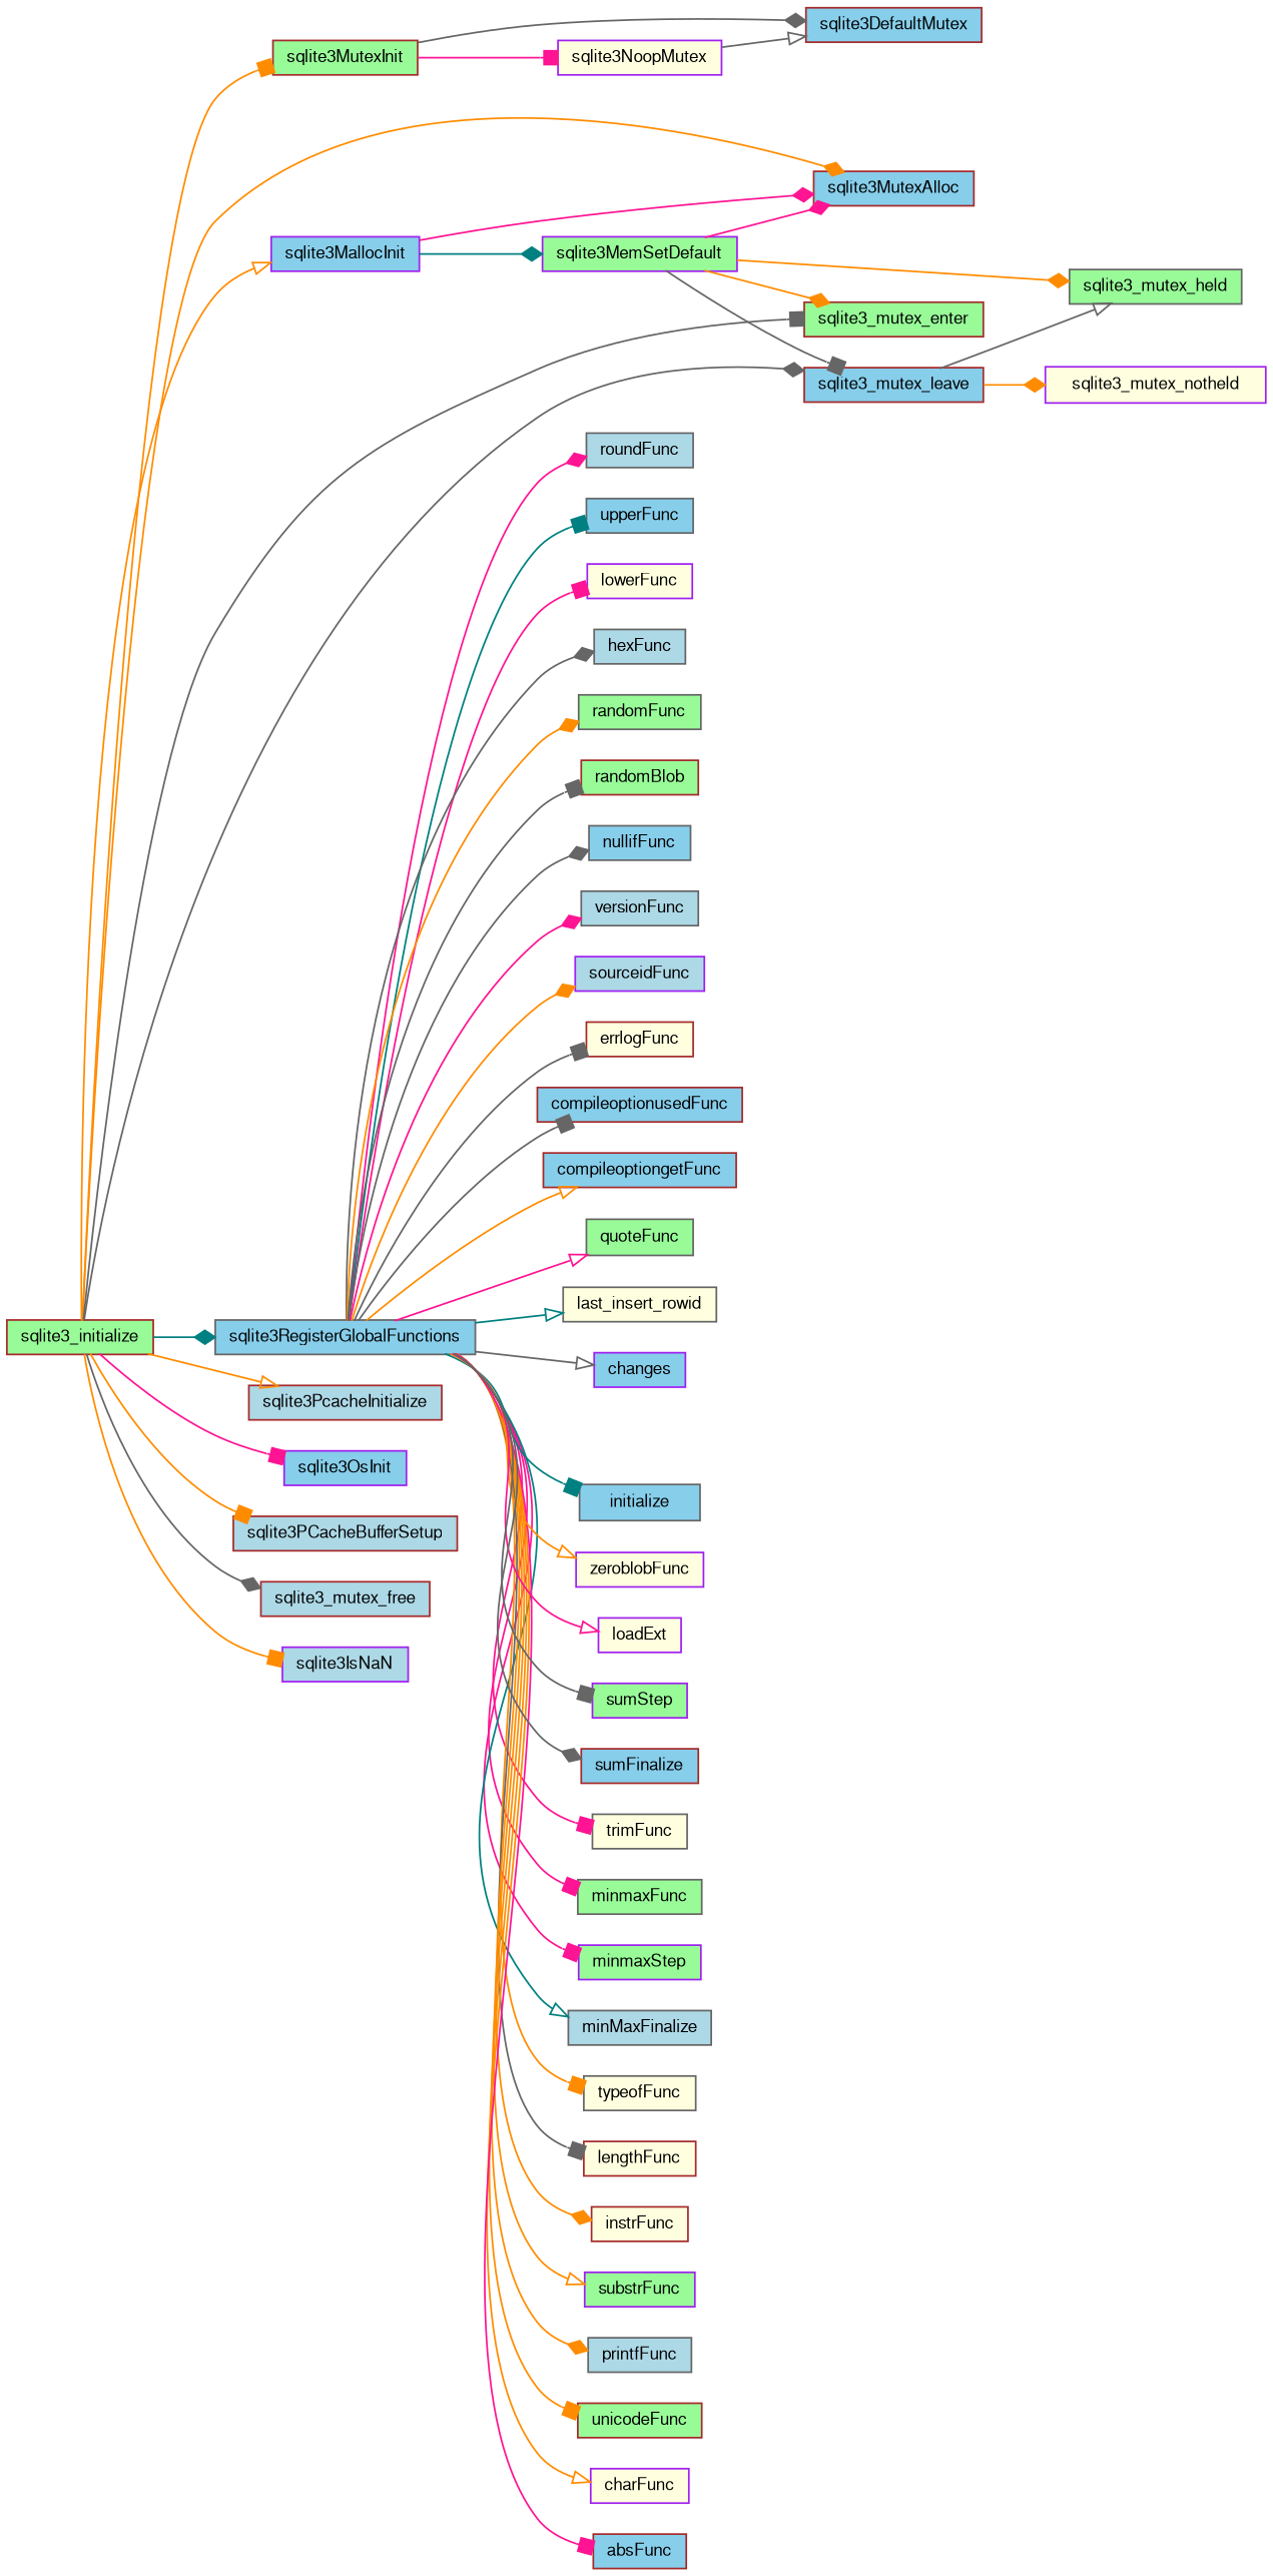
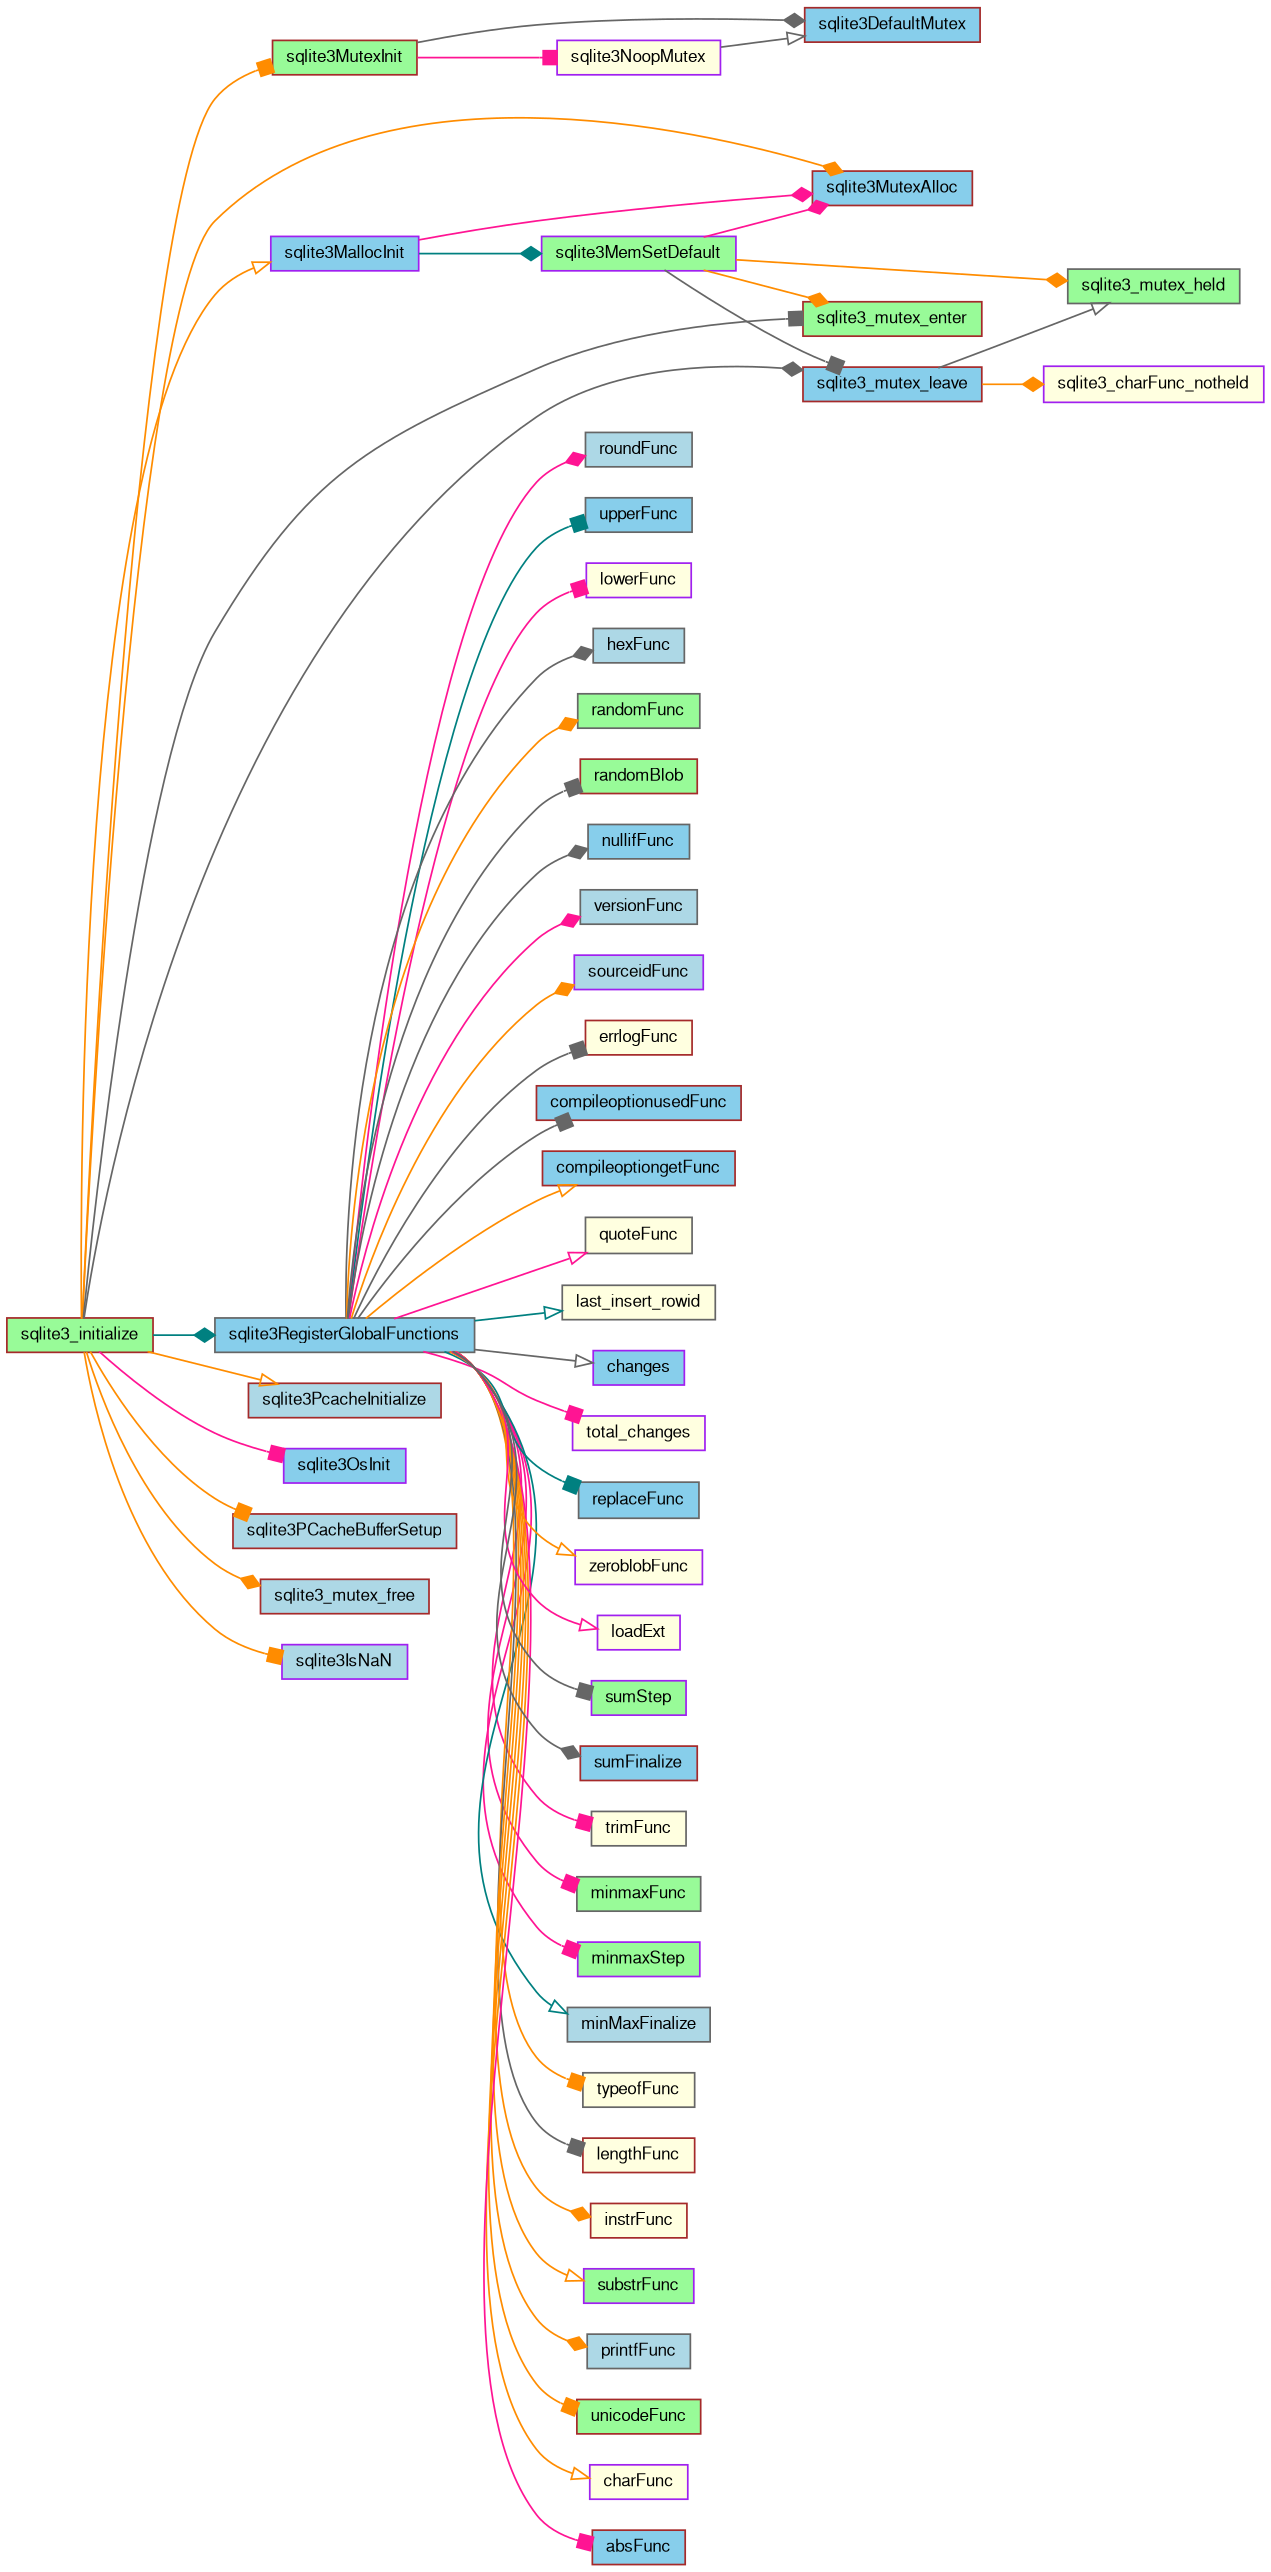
  digraph {
    rankdir=LR
    node [color=brown fillcolor=skyblue fontname=FreeSans fontsize=10 shape=record style=filled]
    edge [arrowhead=box color=darkorange fontname=FreeSans fontsize=10 labelfontname=FreeSans labelfontsize=10 style=solid]
    n1 [fillcolor=palegreen fontcolor=black height=0.2 label=sqlite3_initialize width=0.4]
    n2 [fillcolor=palegreen height=0.2 label=sqlite3MutexInit width=0.4]
    n3 [height=0.2 label=sqlite3MutexAlloc width=0.4]
    n4 [fillcolor=palegreen height=0.2 label=sqlite3_mutex_enter width=0.4]
    n5 [color=purple height=0.2 label=sqlite3MallocInit width=0.4]
    n6 [height=0.2 label=sqlite3_mutex_leave width=0.4]
    n7 [color=gray40 height=0.2 label=sqlite3RegisterGlobalFunctions width=0.4]
    n8 [fillcolor=lightblue height=0.2 label=sqlite3PcacheInitialize width=0.4]
    n9 [color=purple height=0.2 label=sqlite3OsInit width=0.4]
    n10 [fillcolor=lightblue height=0.2 label=sqlite3PCacheBufferSetup width=0.4]
    n11 [fillcolor=lightblue height=0.2 label=sqlite3_mutex_free width=0.4]
    n12 [color=purple fillcolor=lightblue height=0.2 label=sqlite3IsNaN width=0.4]
    n13 [height=0.2 label=sqlite3DefaultMutex width=0.4]
    n14 [color=purple fillcolor=lightyellow height=0.2 label=sqlite3NoopMutex width=0.4]
    n15 [color=purple fillcolor=palegreen height=0.2 label=sqlite3MemSetDefault width=0.4]
    n16 [color=gray40 fillcolor=palegreen height=0.2 label=sqlite3_mutex_held width=0.4]
-   n17 [color=purple fillcolor=lightyellow height=0.2 label=sqlite3_mutex_notheld width=0.4]
+   n17 [color=purple fillcolor=lightyellow height=0.2 label=sqlite3_charFunc_notheld width=0.4]
    n18 [color=gray40 fillcolor=lightyellow height=0.2 label=trimFunc width=0.4]
    n19 [color=gray40 fillcolor=palegreen height=0.2 label=minmaxFunc width=0.4]
    n20 [color=purple fillcolor=palegreen height=0.2 label=minmaxStep width=0.4]
    n21 [color=gray40 fillcolor=lightblue height=0.2 label=minMaxFinalize width=0.4]
    n22 [color=gray40 fillcolor=lightyellow height=0.2 label=typeofFunc width=0.4]
    n23 [fillcolor=lightyellow height=0.2 label=lengthFunc width=0.4]
    n24 [fillcolor=lightyellow height=0.2 label=instrFunc width=0.4]
    n25 [color=purple fillcolor=palegreen height=0.2 label=substrFunc width=0.4]
    n26 [color=gray40 fillcolor=lightblue height=0.2 label=printfFunc width=0.4]
    n27 [fillcolor=palegreen height=0.2 label=unicodeFunc width=0.4]
    n28 [color=purple fillcolor=lightyellow height=0.2 label=charFunc width=0.4]
    n29 [height=0.2 label=absFunc width=0.4]
    n30 [color=gray40 fillcolor=lightblue height=0.2 label=roundFunc width=0.4]
    n31 [color=gray40 height=0.2 label=upperFunc width=0.4]
    n32 [color=purple fillcolor=lightyellow height=0.2 label=lowerFunc width=0.4]
    n33 [color=gray40 fillcolor=lightblue height=0.2 label=hexFunc width=0.4]
    n34 [color=gray40 fillcolor=palegreen height=0.2 label=randomFunc width=0.4]
    n35 [fillcolor=palegreen height=0.2 label=randomBlob width=0.4]
    n36 [color=gray40 height=0.2 label=nullifFunc width=0.4]
    n37 [color=gray40 fillcolor=lightblue height=0.2 label=versionFunc width=0.4]
    n38 [color=purple fillcolor=lightblue height=0.2 label=sourceidFunc width=0.4]
    n39 [fillcolor=lightyellow height=0.2 label=errlogFunc width=0.4]
    n40 [height=0.2 label=compileoptionusedFunc width=0.4]
    n41 [height=0.2 label=compileoptiongetFunc width=0.4]
-   n42 [color=gray40 fillcolor=palegreen height=0.2 label=quoteFunc width=0.4]
+   n42 [color=gray40 fillcolor=lightyellow height=0.2 label=quoteFunc width=0.4]
    n43 [color=gray40 fillcolor=lightyellow height=0.2 label=last_insert_rowid width=0.4]
    n44 [color=purple height=0.2 label=changes width=0.4]
-   n46 [color=gray40 height=0.2 label=initialize width=0.4]
+   n45 [color=purple fillcolor=lightyellow height=0.2 label=total_changes width=0.4]
+   n46 [color=gray40 height=0.2 label=replaceFunc width=0.4]
    n47 [color=purple fillcolor=lightyellow height=0.2 label=zeroblobFunc width=0.4]
    n48 [color=purple fillcolor=lightyellow height=0.2 label=loadExt width=0.4]
    n49 [color=purple fillcolor=palegreen height=0.2 label=sumStep width=0.4]
    n50 [height=0.2 label=sumFinalize width=0.4]
    n1 -> n2
    n1 -> n3 [arrowhead=diamond]
    n1 -> n4 [color=gray40]
    n1 -> n5 [arrowhead=onormal]
    n1 -> n6 [arrowhead=diamond color=gray40]
    n1 -> n7 [arrowhead=diamond color=teal]
    n1 -> n8 [arrowhead=onormal]
    n1 -> n9 [color=deeppink]
    n1 -> n10
-   n1 -> n11 [arrowhead=diamond color=gray40]
+   n1 -> n11 [arrowhead=diamond]
    n1 -> n12
    n2 -> n13 [arrowhead=diamond color=gray40]
    n2 -> n14 [color=deeppink]
    n5 -> n3 [arrowhead=diamond color=deeppink]
    n5 -> n15 [arrowhead=diamond color=teal]
    n6 -> n16 [arrowhead=onormal color=gray40]
    n6 -> n17 [arrowhead=diamond]
    n7 -> n18 [color=deeppink]
    n7 -> n19 [color=deeppink]
    n7 -> n20 [color=deeppink]
    n7 -> n21 [arrowhead=onormal color=teal]
    n7 -> n22
    n7 -> n23 [color=gray40]
    n7 -> n24 [arrowhead=diamond]
    n7 -> n25 [arrowhead=onormal]
    n7 -> n26 [arrowhead=diamond]
    n7 -> n27
    n7 -> n28 [arrowhead=onormal]
    n7 -> n29 [color=deeppink]
    n7 -> n30 [arrowhead=diamond color=deeppink]
    n7 -> n31 [color=teal]
    n7 -> n32 [color=deeppink]
    n7 -> n33 [arrowhead=diamond color=gray40]
    n7 -> n34 [arrowhead=diamond]
    n7 -> n35 [color=gray40]
    n7 -> n36 [arrowhead=diamond color=gray40]
    n7 -> n37 [arrowhead=diamond color=deeppink]
    n7 -> n38 [arrowhead=diamond]
    n7 -> n39 [color=gray40]
    n7 -> n40 [color=gray40]
    n7 -> n41 [arrowhead=onormal]
    n7 -> n42 [arrowhead=onormal color=deeppink]
    n7 -> n43 [arrowhead=onormal color=teal]
    n7 -> n44 [arrowhead=onormal color=gray40]
+   n7 -> n45 [color=deeppink]
    n7 -> n46 [color=teal]
    n7 -> n47 [arrowhead=onormal]
    n7 -> n48 [arrowhead=onormal color=deeppink]
    n7 -> n49 [color=gray40]
    n7 -> n50 [arrowhead=diamond color=gray40]
    n14 -> n13 [arrowhead=onormal color=gray40]
    n15 -> n3 [arrowhead=diamond color=deeppink]
    n15 -> n4 [arrowhead=diamond]
    n15 -> n6 [color=gray40]
    n15 -> n16 [arrowhead=diamond]
  }
